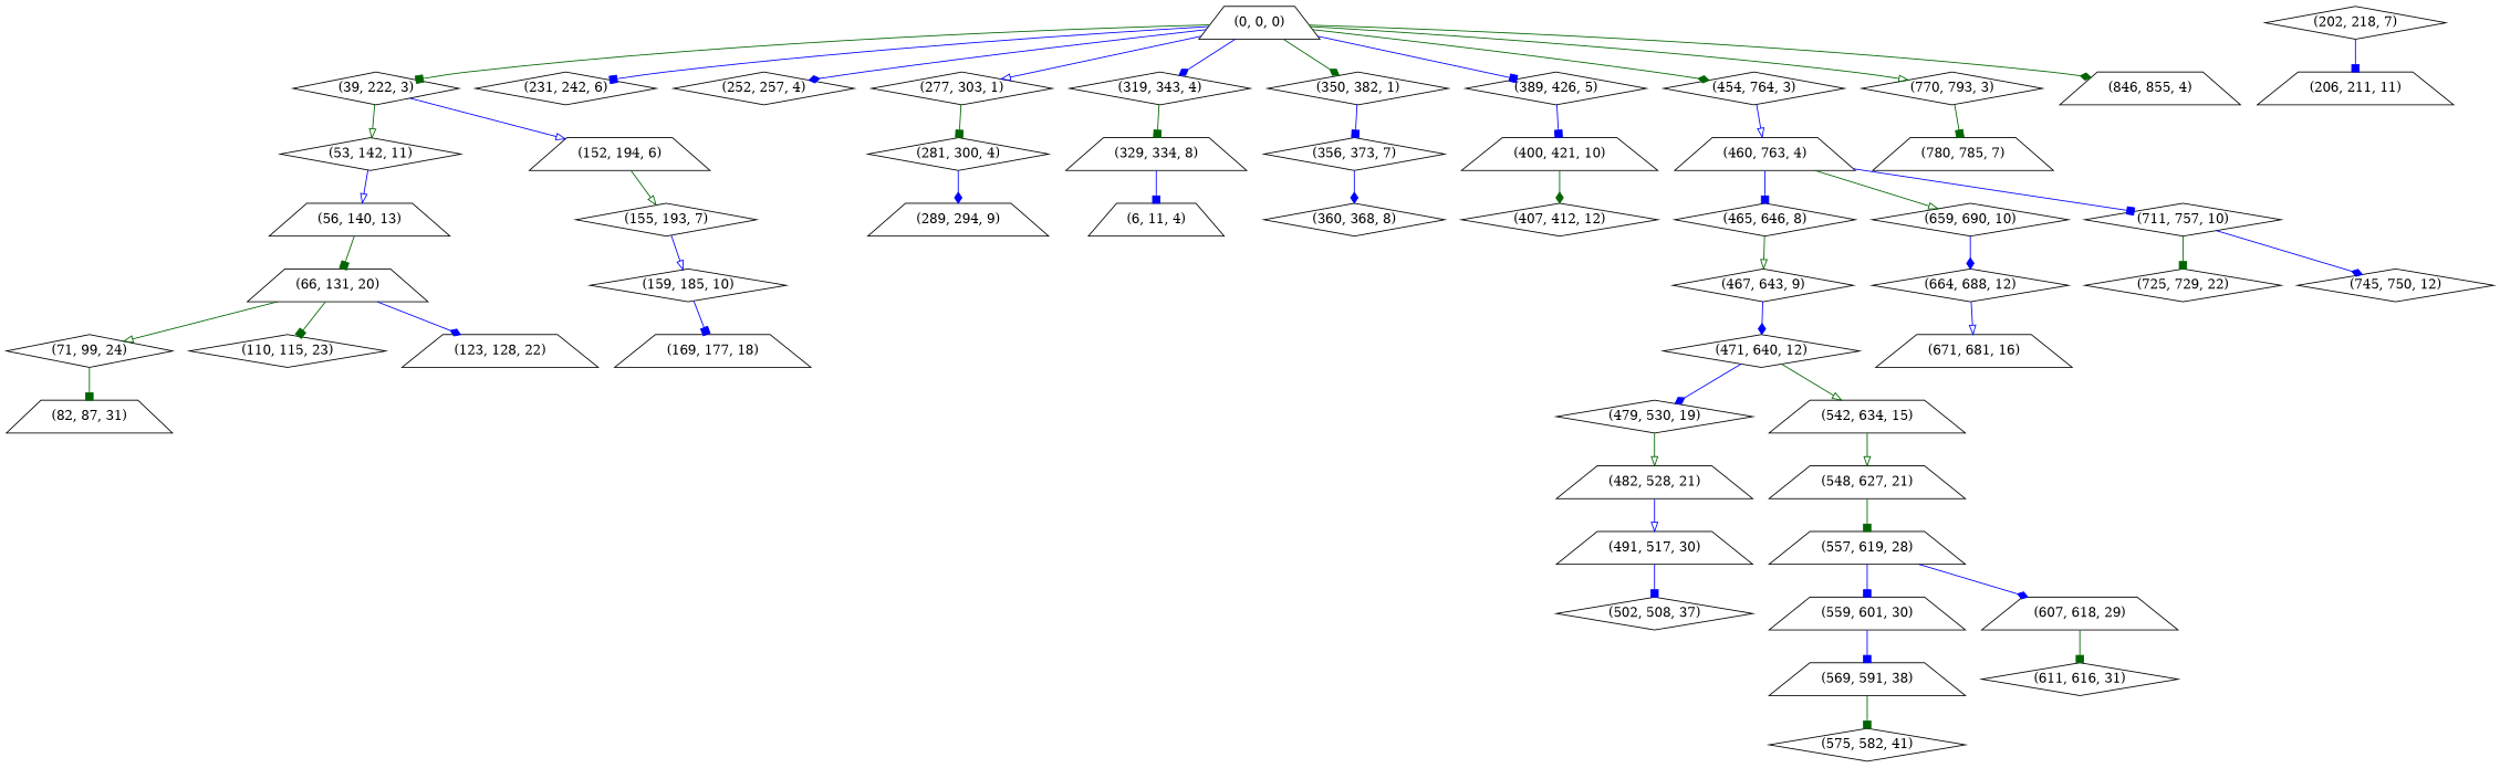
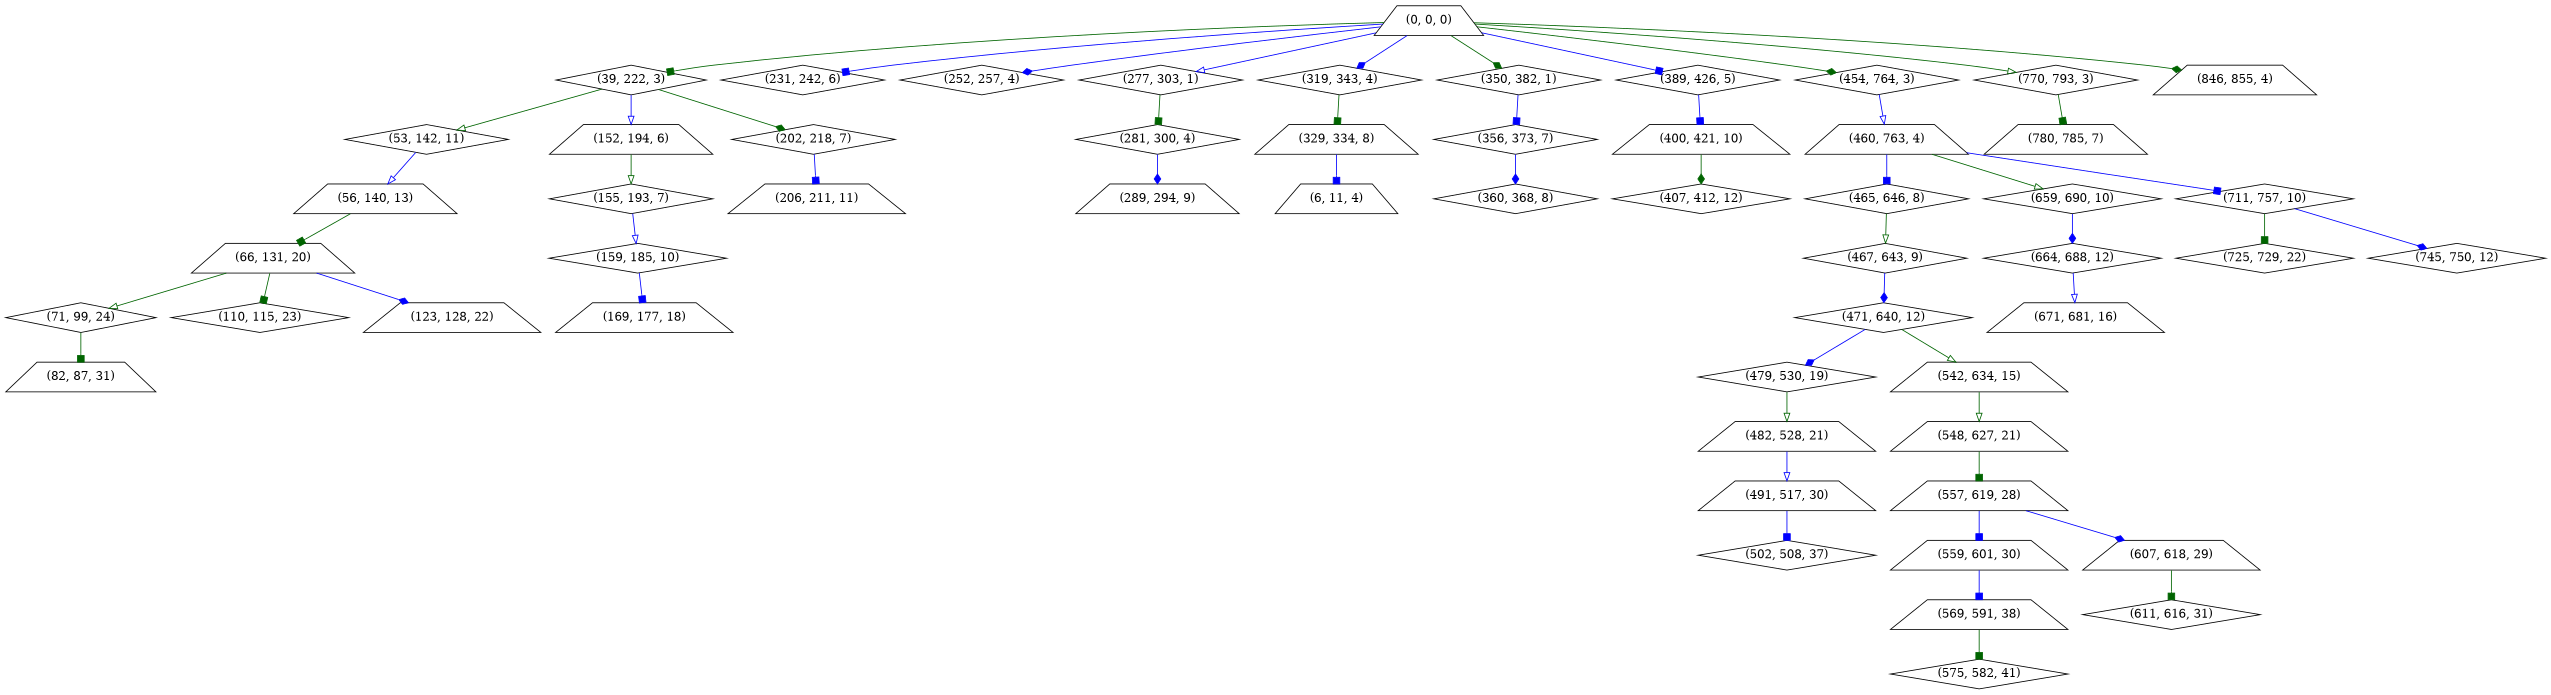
  digraph {
    node [shape=diamond]
    edge [arrowhead=box color=blue]
    "(0, 0, 0)" [shape=trapezium]
    "(39, 222, 3)"
    "(231, 242, 6)"
    "(252, 257, 4)"
    "(277, 303, 1)"
    "(319, 343, 4)"
    "(350, 382, 1)"
    "(389, 426, 5)"
    "(454, 764, 3)"
    "(770, 793, 3)"
    "(846, 855, 4)" [shape=trapezium]
    "(6, 11, 4)" [shape=trapezium]
    "(53, 142, 11)"
    "(152, 194, 6)" [shape=trapezium]
    "(202, 218, 7)"
    "(281, 300, 4)"
    "(329, 334, 8)" [shape=trapezium]
    "(356, 373, 7)"
    "(400, 421, 10)" [shape=trapezium]
    "(460, 763, 4)" [shape=trapezium]
    "(780, 785, 7)" [shape=trapezium]
    "(56, 140, 13)" [shape=trapezium]
    "(155, 193, 7)"
    "(206, 211, 11)" [shape=trapezium]
    "(66, 131, 20)" [shape=trapezium]
    "(71, 99, 24)"
    "(110, 115, 23)"
    "(123, 128, 22)" [shape=trapezium]
    "(82, 87, 31)" [shape=trapezium]
    "(159, 185, 10)"
    "(169, 177, 18)" [shape=trapezium]
    "(289, 294, 9)" [shape=trapezium]
    "(360, 368, 8)"
    "(407, 412, 12)"
    "(465, 646, 8)"
    "(659, 690, 10)"
    "(711, 757, 10)"
    "(467, 643, 9)"
    "(664, 688, 12)"
    "(725, 729, 22)"
    "(745, 750, 12)"
    "(471, 640, 12)"
    "(479, 530, 19)"
    "(542, 634, 15)" [shape=trapezium]
    "(482, 528, 21)" [shape=trapezium]
    "(548, 627, 21)" [shape=trapezium]
    "(491, 517, 30)" [shape=trapezium]
    "(502, 508, 37)"
    "(557, 619, 28)" [shape=trapezium]
    "(559, 601, 30)" [shape=trapezium]
    "(607, 618, 29)" [shape=trapezium]
    "(569, 591, 38)" [shape=trapezium]
    "(611, 616, 31)"
    "(575, 582, 41)"
    "(671, 681, 16)" [shape=trapezium]
    "(0, 0, 0)" -> "(39, 222, 3)" [color=darkgreen]
    "(0, 0, 0)" -> "(231, 242, 6)"
    "(0, 0, 0)" -> "(252, 257, 4)" [arrowhead=diamond]
    "(0, 0, 0)" -> "(277, 303, 1)" [arrowhead=onormal]
    "(0, 0, 0)" -> "(319, 343, 4)" [arrowhead=diamond]
    "(0, 0, 0)" -> "(350, 382, 1)" [arrowhead=diamond color=darkgreen]
    "(0, 0, 0)" -> "(389, 426, 5)"
    "(0, 0, 0)" -> "(454, 764, 3)" [arrowhead=diamond color=darkgreen]
    "(0, 0, 0)" -> "(770, 793, 3)" [arrowhead=onormal color=darkgreen]
    "(0, 0, 0)" -> "(846, 855, 4)" [arrowhead=diamond color=darkgreen]
    "(39, 222, 3)" -> "(53, 142, 11)" [arrowhead=onormal color=darkgreen]
    "(39, 222, 3)" -> "(152, 194, 6)" [arrowhead=onormal]
+   "(39, 222, 3)" -> "(202, 218, 7)" [arrowhead=diamond color=darkgreen]
    "(277, 303, 1)" -> "(281, 300, 4)" [color=darkgreen]
    "(319, 343, 4)" -> "(329, 334, 8)" [color=darkgreen]
    "(350, 382, 1)" -> "(356, 373, 7)"
    "(389, 426, 5)" -> "(400, 421, 10)"
    "(454, 764, 3)" -> "(460, 763, 4)" [arrowhead=onormal]
    "(770, 793, 3)" -> "(780, 785, 7)" [color=darkgreen]
    "(53, 142, 11)" -> "(56, 140, 13)" [arrowhead=onormal]
    "(152, 194, 6)" -> "(155, 193, 7)" [arrowhead=onormal color=darkgreen]
    "(202, 218, 7)" -> "(206, 211, 11)"
    "(281, 300, 4)" -> "(289, 294, 9)" [arrowhead=diamond]
    "(329, 334, 8)" -> "(6, 11, 4)"
    "(356, 373, 7)" -> "(360, 368, 8)" [arrowhead=diamond]
    "(400, 421, 10)" -> "(407, 412, 12)" [arrowhead=diamond color=darkgreen]
    "(460, 763, 4)" -> "(465, 646, 8)"
    "(460, 763, 4)" -> "(659, 690, 10)" [arrowhead=onormal color=darkgreen]
    "(460, 763, 4)" -> "(711, 757, 10)"
    "(56, 140, 13)" -> "(66, 131, 20)" [color=darkgreen]
    "(155, 193, 7)" -> "(159, 185, 10)" [arrowhead=onormal]
    "(66, 131, 20)" -> "(71, 99, 24)" [arrowhead=onormal color=darkgreen]
    "(66, 131, 20)" -> "(110, 115, 23)" [color=darkgreen]
    "(66, 131, 20)" -> "(123, 128, 22)" [arrowhead=diamond]
    "(71, 99, 24)" -> "(82, 87, 31)" [color=darkgreen]
    "(159, 185, 10)" -> "(169, 177, 18)"
    "(465, 646, 8)" -> "(467, 643, 9)" [arrowhead=onormal color=darkgreen]
    "(659, 690, 10)" -> "(664, 688, 12)" [arrowhead=diamond]
    "(711, 757, 10)" -> "(725, 729, 22)" [color=darkgreen]
    "(711, 757, 10)" -> "(745, 750, 12)" [arrowhead=diamond]
    "(467, 643, 9)" -> "(471, 640, 12)" [arrowhead=diamond]
    "(664, 688, 12)" -> "(671, 681, 16)" [arrowhead=onormal]
    "(471, 640, 12)" -> "(479, 530, 19)" [arrowhead=diamond]
    "(471, 640, 12)" -> "(542, 634, 15)" [arrowhead=onormal color=darkgreen]
    "(479, 530, 19)" -> "(482, 528, 21)" [arrowhead=onormal color=darkgreen]
    "(542, 634, 15)" -> "(548, 627, 21)" [arrowhead=onormal color=darkgreen]
    "(482, 528, 21)" -> "(491, 517, 30)" [arrowhead=onormal]
    "(548, 627, 21)" -> "(557, 619, 28)" [color=darkgreen]
    "(491, 517, 30)" -> "(502, 508, 37)"
    "(557, 619, 28)" -> "(559, 601, 30)"
    "(557, 619, 28)" -> "(607, 618, 29)" [arrowhead=diamond]
    "(559, 601, 30)" -> "(569, 591, 38)"
    "(607, 618, 29)" -> "(611, 616, 31)" [color=darkgreen]
    "(569, 591, 38)" -> "(575, 582, 41)" [color=darkgreen]
  }
